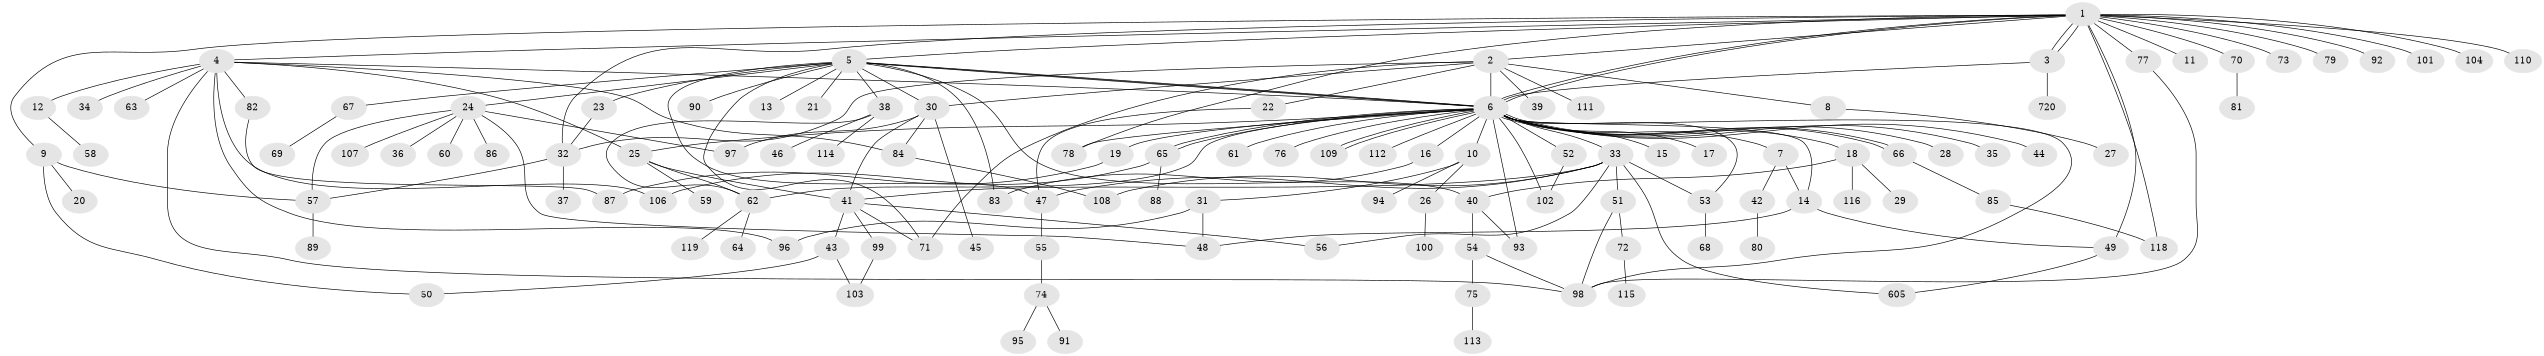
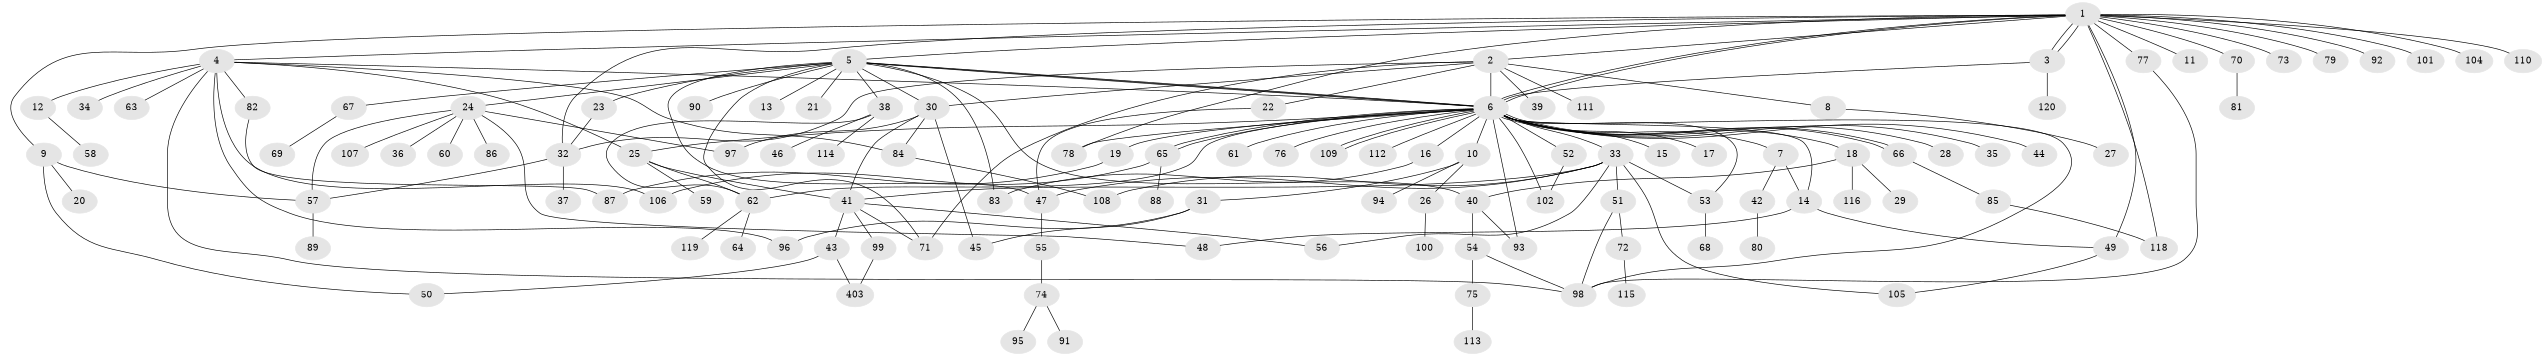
  graph {
    node [color=gray90 style=filled]
    1
    2
    3
    4
    5
    6
    9
    11
    32
    49
    70
    73
    77
    78
    79
    92
    101
    104
    110
    118
    8
    22
    30
    39
    71
    111
-   120 [label=720]
+   120
    12
    25
    34
    63
    82
    84
    96
    98
    106
    13
    21
    23
    24
    38
    40
    47
    67
    83
    90
    7
    10
    14
    15
    16
    17
    18
    19
    28
    33
    35
    44
    52
    53
    61
    62
    65
    66
    76
    93
    102
    109
    112
    20
    50
    57
    37
-   105 [label=605]
+   105
    81
    27
    97
    41
    45
    58
    59
    87
    108
    48
    36
    60
    86
    107
    46
    114
    54
    55
    69
    42
    26
    31
    94
    29
    116
    51
    56
    68
    64
    119
    88
    85
    80
    89
    100
    43
    99
    72
    75
-   103
+   103 [label=403]
    74
    115
    113
    91
    95
    1 -- 2
    1 -- 3
    1 -- 3
    1 -- 4
    1 -- 5
    1 -- 6
    1 -- 6
    1 -- 9
    1 -- 11
    1 -- 32
    1 -- 49
    1 -- 70
    1 -- 73
    1 -- 77
    1 -- 78
    1 -- 79
    1 -- 92
    1 -- 101
    1 -- 104
    1 -- 110
    1 -- 118
    2 -- 6
    2 -- 32
    2 -- 8
    2 -- 22
    2 -- 30
    2 -- 39
    2 -- 71
    2 -- 111
    3 -- 6
    3 -- 120
    4 -- 6
    4 -- 12
    4 -- 25
    4 -- 34
    4 -- 63
    4 -- 82
    4 -- 84
    4 -- 96
    4 -- 98
    4 -- 106
    5 -- 6
    5 -- 6
    5 -- 6
    5 -- 30
    5 -- 71
    5 -- 13
    5 -- 21
    5 -- 23
    5 -- 24
    5 -- 38
    5 -- 40
    5 -- 47
    5 -- 67
    5 -- 83
    5 -- 90
    6 -- 78
    6 -- 25
    6 -- 98
    6 -- 7
    6 -- 10
    6 -- 14
    6 -- 15
    6 -- 16
    6 -- 17
    6 -- 18
    6 -- 19
    6 -- 28
    6 -- 33
    6 -- 35
    6 -- 44
    6 -- 52
    6 -- 53
    6 -- 61
    6 -- 62
    6 -- 65
    6 -- 65
    6 -- 66
    6 -- 66
    6 -- 76
    6 -- 93
    6 -- 102
    6 -- 109
    6 -- 109
    6 -- 112
    9 -- 20
    9 -- 50
    9 -- 57
    32 -- 57
    32 -- 37
    49 -- 105
    70 -- 81
    77 -- 98
    8 -- 27
    22 -- 47
    30 -- 84
    30 -- 97
    30 -- 41
    30 -- 45
    12 -- 58
    25 -- 62
    25 -- 41
    25 -- 59
    82 -- 87
    84 -- 108
    23 -- 32
    24 -- 57
    24 -- 97
    24 -- 48
    24 -- 36
    24 -- 60
    24 -- 86
    24 -- 107
    38 -- 62
    38 -- 46
    38 -- 114
    40 -- 93
    40 -- 54
    47 -- 55
    67 -- 69
    7 -- 14
    7 -- 42
    10 -- 26
    10 -- 31
    10 -- 94
    14 -- 49
    14 -- 48
    16 -- 83
    18 -- 40
    18 -- 29
    18 -- 116
    19 -- 87
    33 -- 47
    33 -- 53
    33 -- 105
    33 -- 41
    33 -- 108
    33 -- 51
    33 -- 56
    52 -- 102
    53 -- 68
    62 -- 64
    62 -- 119
    65 -- 106
    65 -- 88
    66 -- 85
    57 -- 89
    41 -- 71
    41 -- 56
    41 -- 43
    41 -- 99
    54 -- 98
    54 -- 75
    55 -- 74
    42 -- 80
    26 -- 100
    31 -- 96
-   31 -- 48
+   31 -- 45
    51 -- 98
    51 -- 72
    85 -- 118
    43 -- 50
    43 -- 103
    99 -- 103
    72 -- 115
    75 -- 113
    74 -- 91
    74 -- 95
  }
